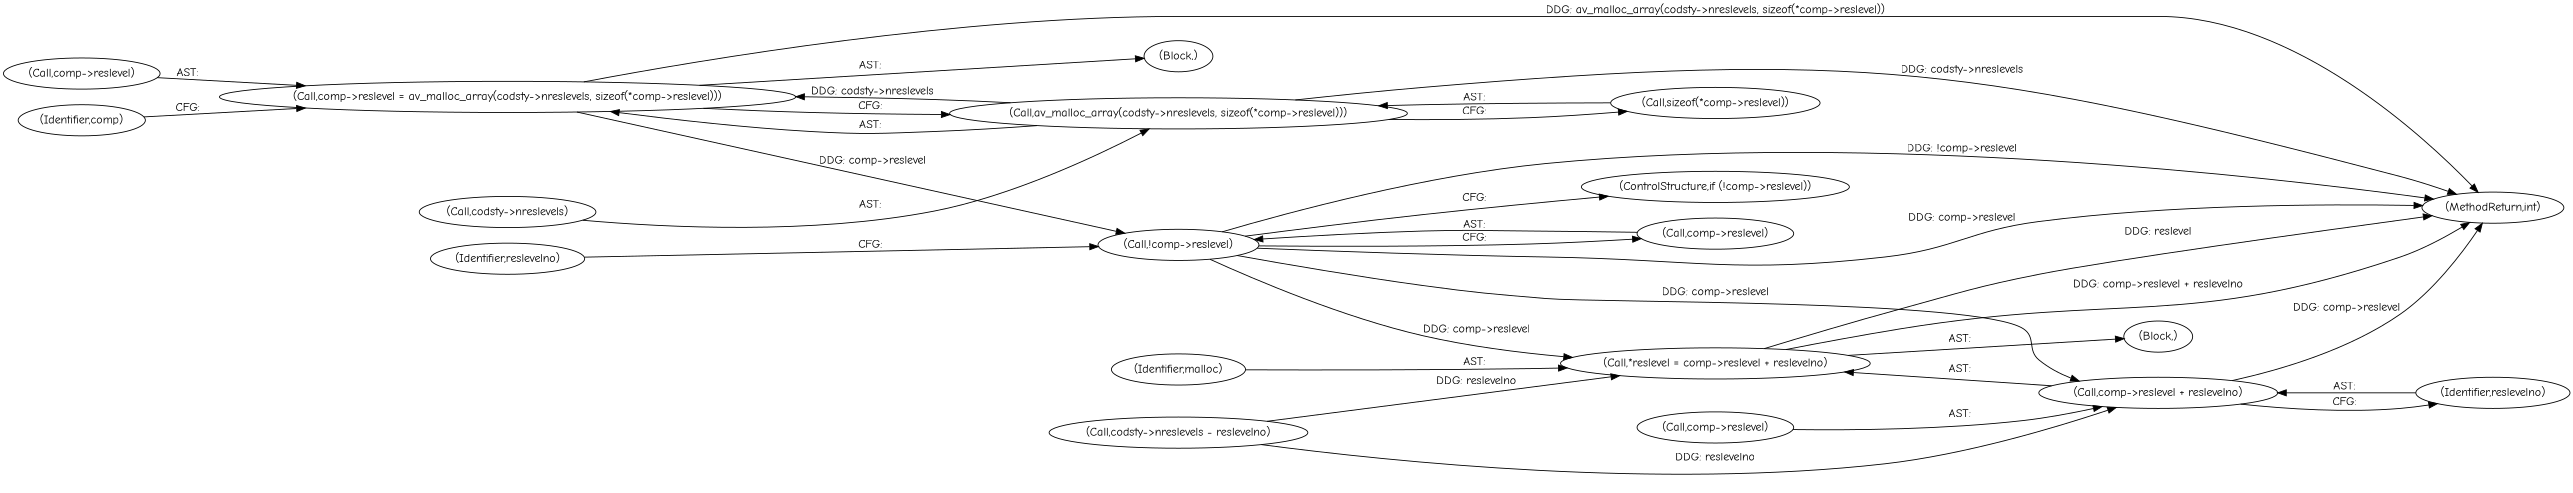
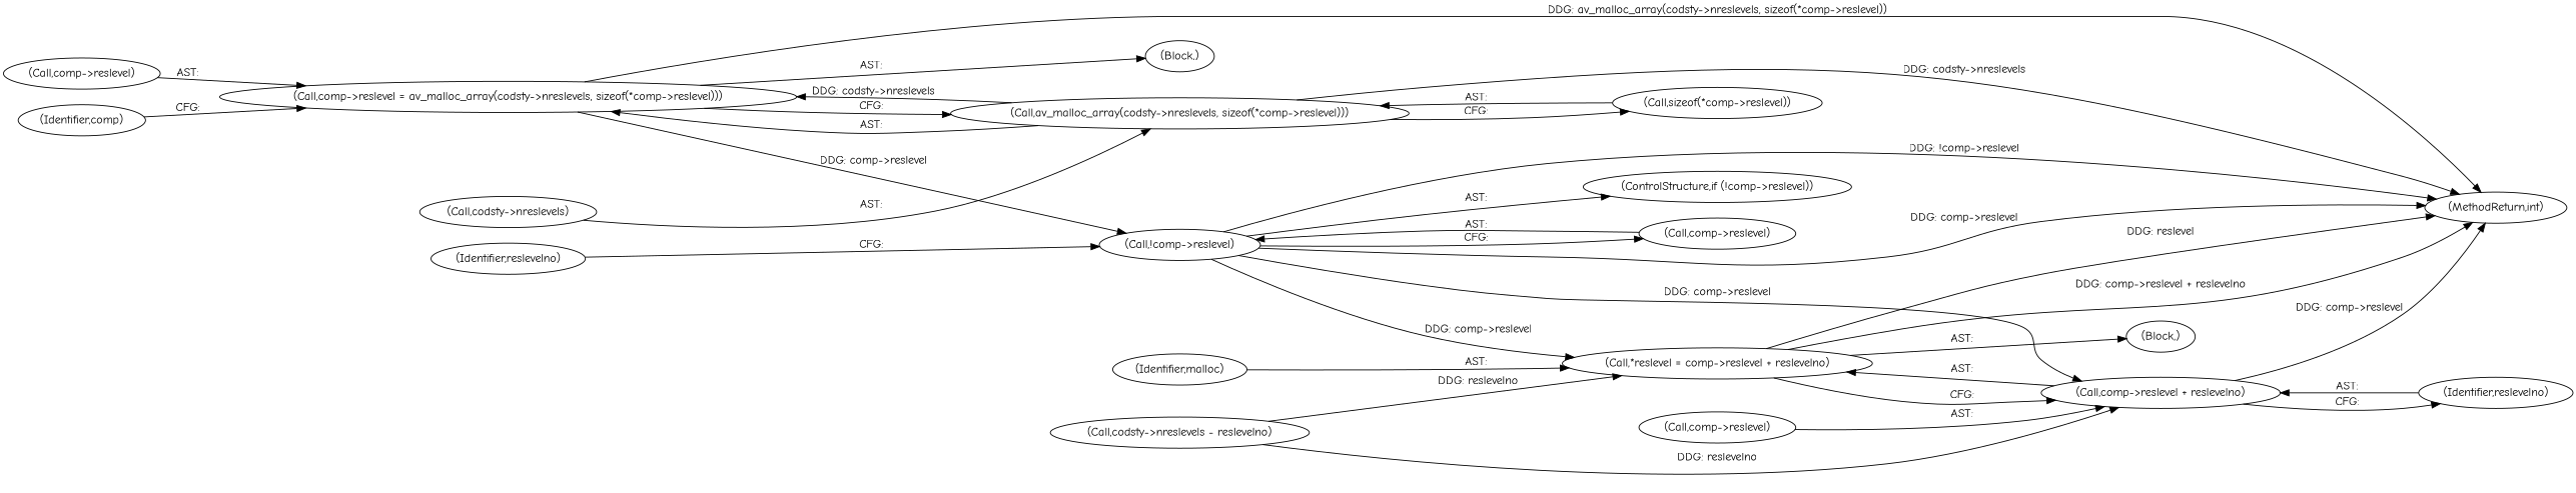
  digraph {
    fontname="Comic Neue"
    rankdir=LR
    node [fontname="Comic Neue"]
    edge [fontname="Comic Neue"]
    n1 [label="(Call,!comp->reslevel)"]
    n2 [label="(Call,*reslevel = comp->reslevel + reslevelno)"]
    n3 [label="(Call,comp->reslevel + reslevelno)"]
    n4 [label="(ControlStructure,if (!comp->reslevel))"]
    n5 [label="(Call,comp->reslevel)"]
    n6 [label="(MethodReturn,int)"]
    n7 [label="(Block,)"]
    n8 [label="(Identifier,reslevelno)"]
    n9 [label="(Call,comp->reslevel = av_malloc_array(codsty->nreslevels, sizeof(*comp->reslevel)))"]
    n10 [label="(Call,av_malloc_array(codsty->nreslevels, sizeof(*comp->reslevel)))"]
    n11 [label="(Block,)"]
    n12 [label="(Call,sizeof(*comp->reslevel))"]
    n13 [label="(Identifier,malloc)"]
    n14 [label="(Call,comp->reslevel)"]
    n15 [label="(Call,comp->reslevel)"]
    n16 [label="(Identifier,comp)"]
    n17 [label="(Identifier,reslevelno)"]
    n18 [label="(Call,codsty->nreslevels)"]
    n19 [label="(Call,codsty->nreslevels - reslevelno)"]
    n1 -> n2 [label="DDG: comp->reslevel"]
    n1 -> n3 [label="DDG: comp->reslevel"]
-   n1 -> n4 [label="CFG: "]
+   n1 -> n4 [label="AST: "]
    n1 -> n5 [label="CFG: "]
    n1 -> n6 [label="DDG: !comp->reslevel"]
    n1 -> n6 [label="DDG: comp->reslevel"]
+   n2 -> n3 [label="CFG: "]
    n2 -> n6 [label="DDG: comp->reslevel + reslevelno"]
    n2 -> n6 [label="DDG: reslevel"]
    n2 -> n7 [label="AST: "]
    n3 -> n2 [label="AST: "]
    n3 -> n6 [label="DDG: comp->reslevel"]
    n3 -> n8 [label="CFG: "]
    n5 -> n1 [label="AST: "]
    n8 -> n3 [label="AST: "]
    n9 -> n1 [label="DDG: comp->reslevel"]
    n9 -> n6 [label="DDG: av_malloc_array(codsty->nreslevels, sizeof(*comp->reslevel))"]
    n9 -> n10 [label="CFG: "]
    n9 -> n11 [label="AST: "]
    n10 -> n6 [label="DDG: codsty->nreslevels"]
    n10 -> n9 [label="AST: "]
    n10 -> n9 [label="DDG: codsty->nreslevels"]
    n10 -> n12 [label="CFG: "]
    n12 -> n10 [label="AST: "]
    n13 -> n2 [label="AST: "]
    n14 -> n3 [label="AST: "]
    n15 -> n9 [label="AST: "]
    n16 -> n9 [label="CFG: "]
    n17 -> n1 [label="CFG: "]
    n18 -> n10 [label="AST: "]
    n19 -> n2 [label="DDG: reslevelno"]
    n19 -> n3 [label="DDG: reslevelno"]
  }
